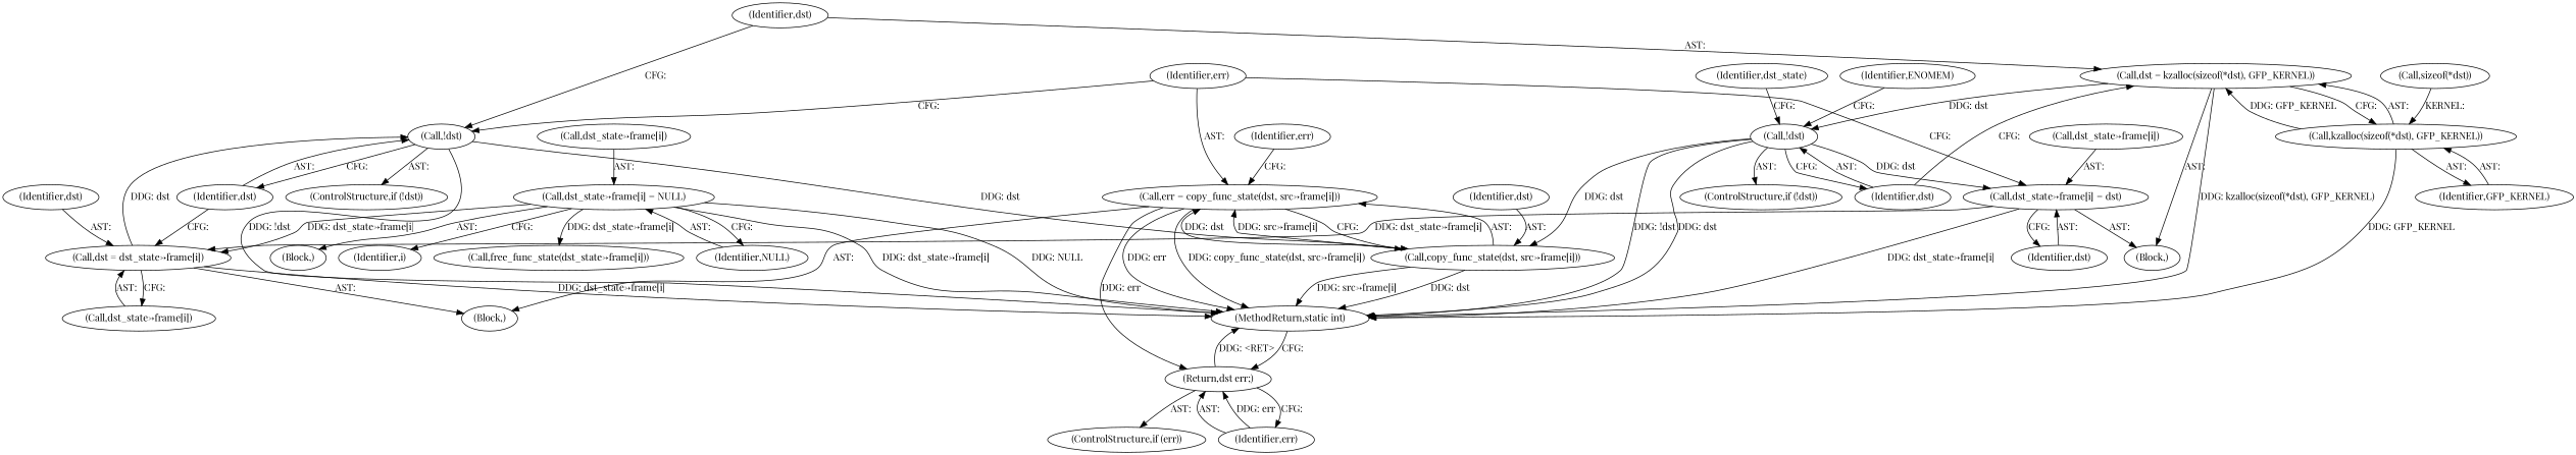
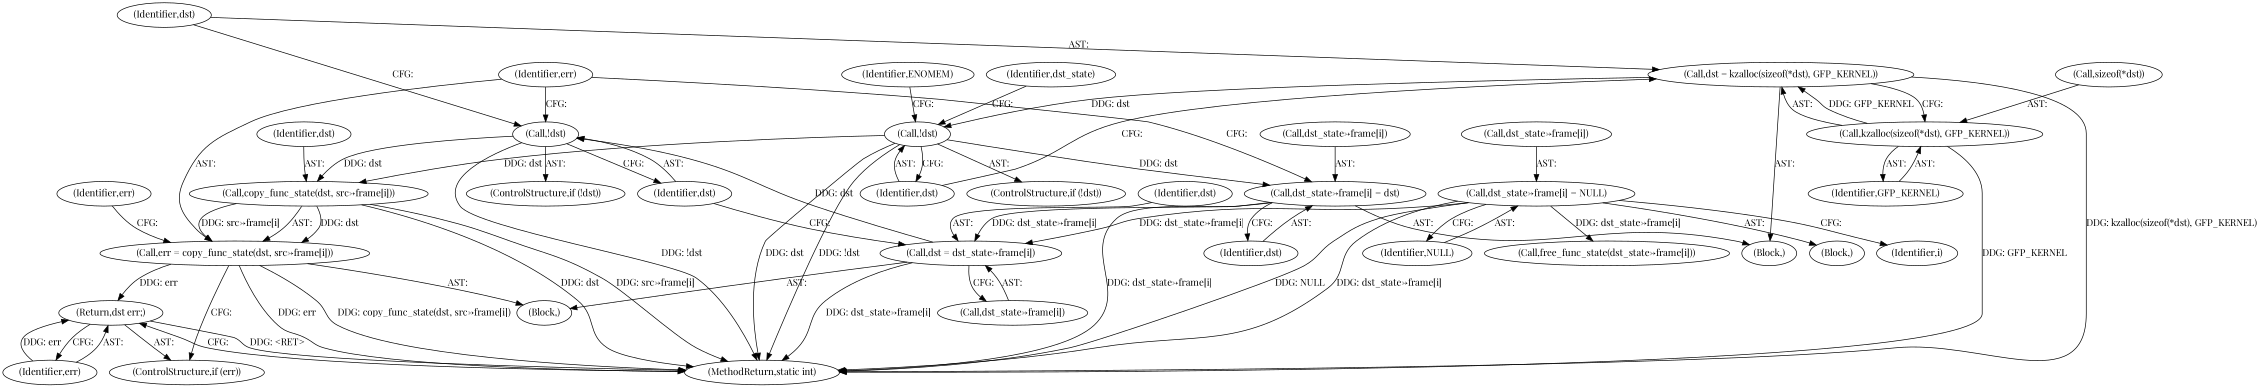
  digraph {
    fontname="Playfair Display"
    node [fontname="Playfair Display"]
    edge [fontname="Playfair Display"]
    n1 [label="(Call,err = copy_func_state(dst, src->frame[i]))"]
    n2 [label="(Call,copy_func_state(dst, src->frame[i]))"]
    n3 [label="(Return,dst err;)"]
    n4 [label="(Block,)"]
    n5 [label="(MethodReturn,static int)"]
    n6 [label="(ControlStructure,if (err))"]
    n7 [label="(Identifier,err)"]
    n8 [label="(Call,!dst)"]
    n9 [label="(ControlStructure,if (!dst))"]
    n10 [label="(Identifier,dst)"]
    n11 [label="(Call,dst = dst_state->frame[i])"]
    n12 [label="(Call,dst_state->frame[i])"]
    n13 [label="(Call,dst_state->frame[i] = dst)"]
    n14 [label="(Identifier,dst)"]
    n15 [label="(Block,)"]
    n16 [label="(Call,!dst)"]
    n17 [label="(ControlStructure,if (!dst))"]
    n18 [label="(Identifier,dst)"]
    n19 [label="(Call,dst = kzalloc(sizeof(*dst), GFP_KERNEL))"]
    n20 [label="(Call,kzalloc(sizeof(*dst), GFP_KERNEL))"]
    n21 [label="(Identifier,GFP_KERNEL)"]
    n22 [label="(Call,dst_state->frame[i] = NULL)"]
    n23 [label="(Identifier,NULL)"]
    n24 [label="(Call,free_func_state(dst_state->frame[i]))"]
    n25 [label="(Block,)"]
    n26 [label="(Identifier,i)"]
    n27 [label="(Call,sizeof(*dst))"]
    n28 [label="(Identifier,dst)"]
    n29 [label="(Identifier,ENOMEM)"]
    n30 [label="(Call,dst_state->frame[i])"]
    n31 [label="(Identifier,dst)"]
    n32 [label="(Call,dst_state->frame[i])"]
    n33 [label="(Identifier,dst_state)"]
    n34 [label="(Identifier,dst)"]
    n35 [label="(Identifier,err)"]
    n36 [label="(Identifier,err)"]
-   n1 -> n2 [label="CFG: "]
+   n1 -> n6 [label="CFG: "]
    n1 -> n3 [label="DDG: err"]
    n1 -> n4 [label="AST: "]
    n1 -> n5 [label="DDG: err"]
    n1 -> n5 [label="DDG: copy_func_state(dst, src->frame[i])"]
    n2 -> n1 [label="AST: "]
    n2 -> n1 [label="DDG: dst"]
    n2 -> n1 [label="DDG: src->frame[i]"]
    n2 -> n5 [label="DDG: dst"]
    n2 -> n5 [label="DDG: src->frame[i]"]
    n3 -> n5 [label="DDG: <RET>"]
    n3 -> n6 [label="AST: "]
    n3 -> n7 [label="CFG: "]
    n5 -> n3 [label="CFG: "]
    n7 -> n3 [label="AST: "]
    n7 -> n3 [label="DDG: err"]
    n8 -> n2 [label="DDG: dst"]
    n8 -> n5 [label="DDG: !dst"]
    n8 -> n9 [label="AST: "]
    n8 -> n10 [label="CFG: "]
    n10 -> n8 [label="AST: "]
    n10 -> n11 [label="CFG: "]
    n11 -> n4 [label="AST: "]
    n11 -> n5 [label="DDG: dst_state->frame[i]"]
    n11 -> n8 [label="DDG: dst"]
    n11 -> n12 [label="CFG: "]
    n12 -> n11 [label="AST: "]
    n13 -> n5 [label="DDG: dst_state->frame[i]"]
    n13 -> n11 [label="DDG: dst_state->frame[i]"]
    n13 -> n14 [label="CFG: "]
    n13 -> n15 [label="AST: "]
    n14 -> n13 [label="AST: "]
    n16 -> n2 [label="DDG: dst"]
    n16 -> n5 [label="DDG: !dst"]
    n16 -> n5 [label="DDG: dst"]
    n16 -> n13 [label="DDG: dst"]
    n16 -> n17 [label="AST: "]
    n16 -> n18 [label="CFG: "]
    n18 -> n16 [label="AST: "]
    n18 -> n19 [label="CFG: "]
    n19 -> n5 [label="DDG: kzalloc(sizeof(*dst), GFP_KERNEL)"]
    n19 -> n15 [label="AST: "]
    n19 -> n16 [label="DDG: dst"]
    n19 -> n20 [label="CFG: "]
    n20 -> n5 [label="DDG: GFP_KERNEL"]
    n20 -> n19 [label="AST: "]
    n20 -> n19 [label="DDG: GFP_KERNEL"]
    n20 -> n21 [label="AST: "]
    n21 -> n20 [label="AST: "]
    n22 -> n5 [label="DDG: NULL"]
    n22 -> n5 [label="DDG: dst_state->frame[i]"]
    n22 -> n11 [label="DDG: dst_state->frame[i]"]
    n22 -> n23 [label="CFG: "]
    n22 -> n24 [label="DDG: dst_state->frame[i]"]
    n22 -> n25 [label="AST: "]
    n22 -> n26 [label="CFG: "]
    n23 -> n22 [label="AST: "]
-   n27 -> n20 [label="KERNEL: "]
+   n27 -> n20 [label="AST: "]
    n28 -> n11 [label="AST: "]
    n29 -> n16 [label="CFG: "]
    n30 -> n22 [label="AST: "]
    n31 -> n8 [label="CFG: "]
    n31 -> n19 [label="AST: "]
    n32 -> n13 [label="AST: "]
    n33 -> n16 [label="CFG: "]
    n34 -> n2 [label="AST: "]
    n35 -> n1 [label="AST: "]
    n35 -> n8 [label="CFG: "]
    n35 -> n13 [label="CFG: "]
    n36 -> n1 [label="CFG: "]
  }
